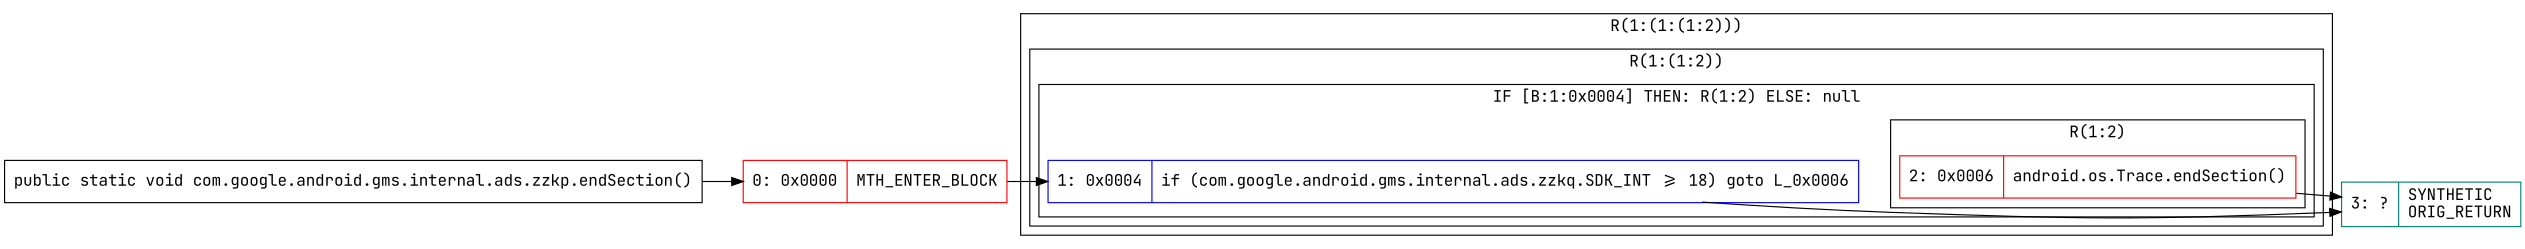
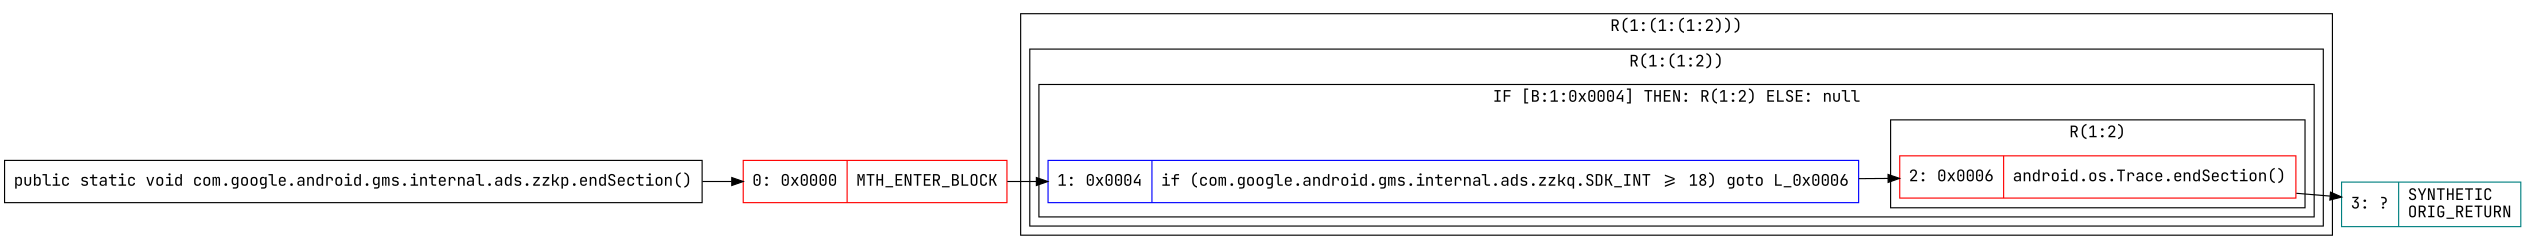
  digraph {
    fontname="JetBrains Mono"
    rankdir=LR
    node [color=red fontname="JetBrains Mono" shape=record]
    edge [fontname="JetBrains Mono"]
    n1 [label="{2\:\ 0x0006|android.os.Trace.endSection()\l}"]
    n2 [color=blue label="{1\:\ 0x0004|if (com.google.android.gms.internal.ads.zzkq.SDK_INT \>= 18) goto L_0x0006\l}"]
    n3 [color=teal label="{3\:\ ?|SYNTHETIC\lORIG_RETURN\l}"]
    n4 [label="{0\:\ 0x0000|MTH_ENTER_BLOCK\l}"]
    n5 [color=black label="{public static void com.google.android.gms.internal.ads.zzkp.endSection() }"]
    subgraph cluster_1 {
      label="R(1:(1:(1:2)))"
      subgraph cluster_2 {
        label="R(1:(1:2))"
        subgraph cluster_3 {
          label="IF [B:1:0x0004] THEN: R(1:2) ELSE: null"
          n2
          subgraph cluster_4 {
            label="R(1:2)"
            n1
          }
        }
      }
    }
    n1 -> n3
-   n2 -> n3
+   n2 -> n1
    n4 -> n2
    n5 -> n4
  }
